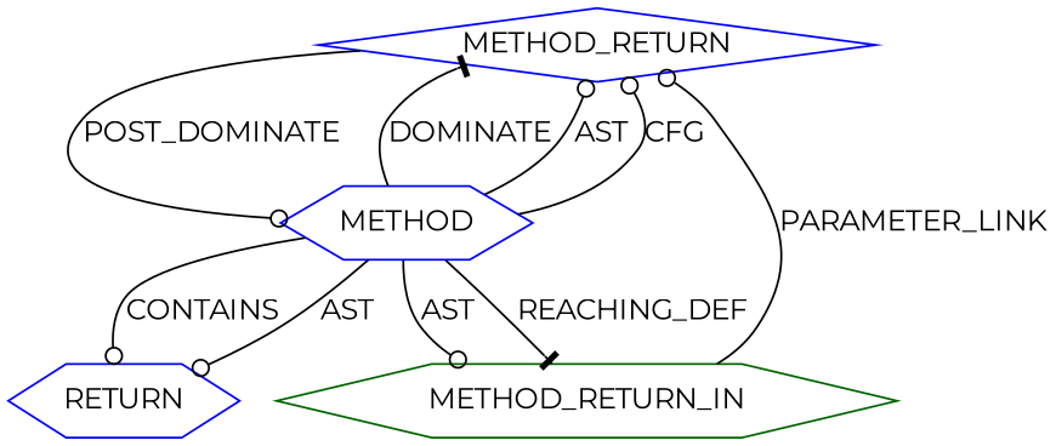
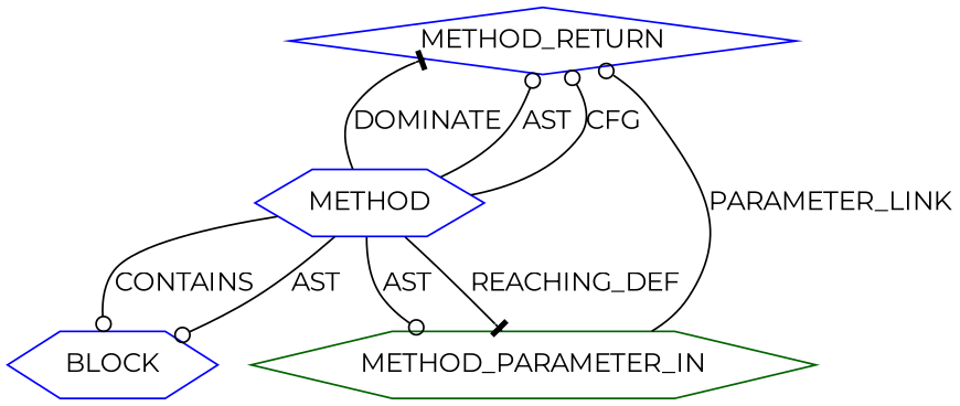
  digraph {
    fontname=Montserrat
    node [COLUMN_NUMBER=8 LINE_NUMBER=47 ORDER=1 color=blue fontname=Montserrat shape=hexagon]
    edge [arrowhead=odot fontname=Montserrat]
    n1 [CODE=RET EVALUATION_STRATEGY=BY_VALUE ORDER=3 TYPE_FULL_NAME=static label=METHOD_RETURN shape=diamond]
    n2 [AST_PARENT_FULL_NAME="tls_device.c:<global>" AST_PARENT_TYPE=TYPE_DECL CODE="static DECLARE_RWSEM(device_offload_lock);" COLUMN_NUMBER_END=41 FILENAME="tls_device.c" FULL_NAME=DECLARE_RWSEM IS_EXTERNAL=false LINE_NUMBER_END=47 NAME=DECLARE_RWSEM SIGNATURE="static DECLARE_RWSEM (ANY)" label=METHOD]
-   n3 [CODE=device_offload_lock COLUMN_NUMBER=22 EVALUATION_STRATEGY=BY_VALUE INDEX=1 IS_VARIADIC=false NAME=device_offload_lock TYPE_FULL_NAME=ANY color=darkgreen label=METHOD_RETURN_IN]
-   n4 [ARGUMENT_INDEX=-1 CODE="<empty>" ORDER=2 TYPE_FULL_NAME="<empty>" label=RETURN COLUMN_NUMBER="" LINE_NUMBER=""]
-   n1 -> n2 [label=POST_DOMINATE]
+   n3 [CODE=device_offload_lock COLUMN_NUMBER=22 EVALUATION_STRATEGY=BY_VALUE INDEX=1 IS_VARIADIC=false NAME=device_offload_lock TYPE_FULL_NAME=ANY color=darkgreen label=METHOD_PARAMETER_IN]
+   n4 [ARGUMENT_INDEX=-1 CODE="<empty>" ORDER=2 TYPE_FULL_NAME="<empty>" label=BLOCK COLUMN_NUMBER="" LINE_NUMBER=""]
    n2 -> n1 [arrowhead=tee label=DOMINATE]
    n2 -> n1 [label=AST]
    n2 -> n1 [label=CFG]
    n2 -> n3 [arrowhead=tee label=REACHING_DEF]
    n2 -> n3 [label=AST]
    n2 -> n4 [label=CONTAINS]
    n2 -> n4 [label=AST]
    n3 -> n1 [VARIABLE=device_offload_lock label=PARAMETER_LINK]
  }
